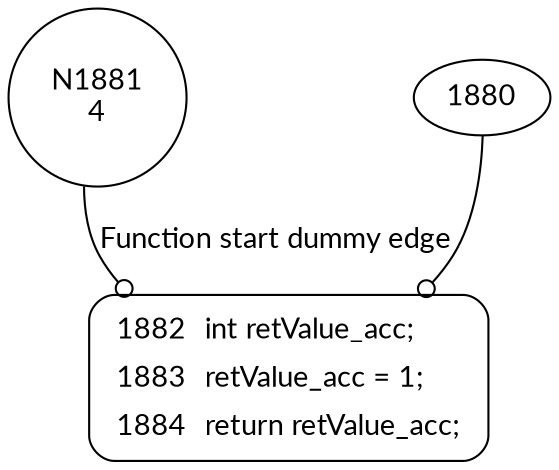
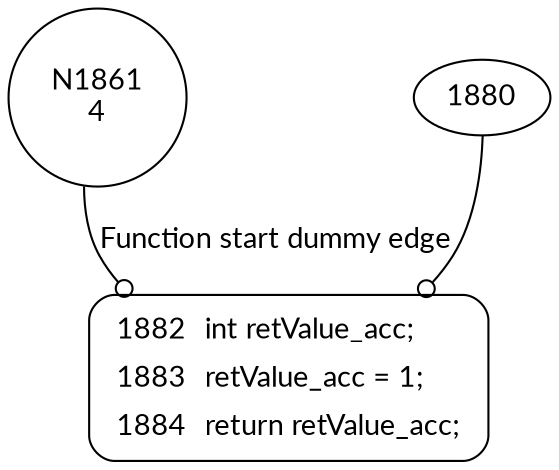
  digraph {
    fontname=Lato
    node [fontname=Lato]
    edge [arrowhead=odot fontname=Lato]
-   n1 [label="N1881\n4" shape=circle]
+   n1 [label="N1861\n4" shape=circle]
    n2 [fillcolor=white label=<<table border="0" cellborder="0" cellpadding="3" bgcolor="white"><tr><td align="right">1882</td><td align="left">int retValue_acc;</td></tr><tr><td align="right">1883</td><td align="left">retValue_acc = 1;</td></tr><tr><td align="right">1884</td><td align="left">return retValue_acc;</td></tr></table>> penwidth=1 shape=Mrecord style="filled,bold"]
    1880
    n1 -> n2 [label="Function start dummy edge"]
    1880 -> n2
  }
